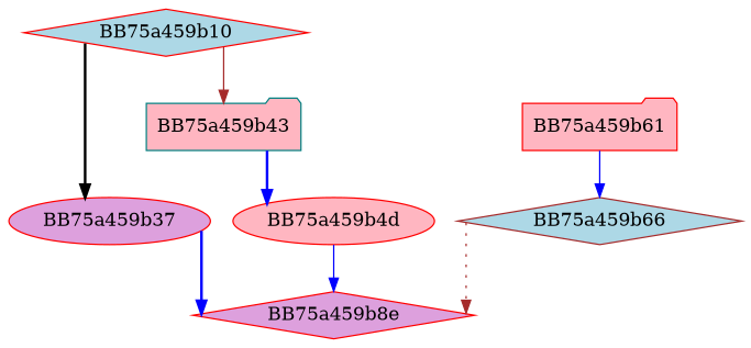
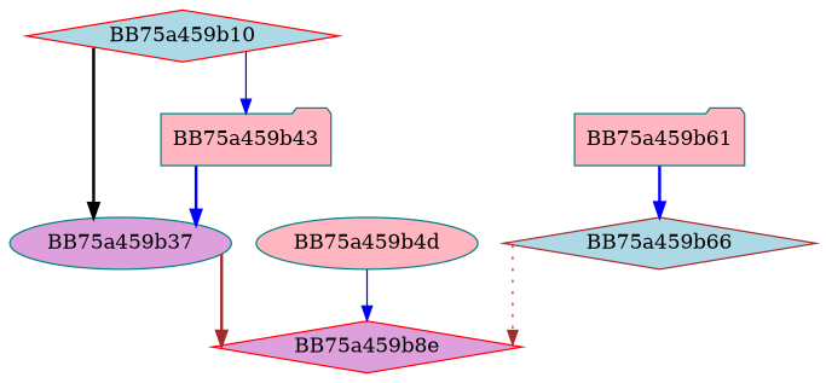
  digraph {
    splines=ortho
    node [color=red fillcolor=lightpink shape=diamond style=filled]
    edge [color=brown style=bold]
    BB75a459b10 [fillcolor=lightblue]
    BB75a459b43 [color=teal shape=folder]
-   BB75a459b37 [fillcolor=plum shape=ellipse]
-   BB75a459b4d [shape=ellipse]
+   BB75a459b37 [color=teal fillcolor=plum shape=ellipse]
+   BB75a459b4d [color=teal shape=ellipse]
    BB75a459b8e [fillcolor=plum]
    BB75a459b66 [color=brown fillcolor=lightblue]
-   BB75a459b61 [shape=folder]
-   BB75a459b10 -> BB75a459b43 [style=solid]
+   BB75a459b61 [color=teal shape=folder]
+   BB75a459b10 -> BB75a459b43 [color=blue style=solid]
    BB75a459b10 -> BB75a459b37 [color=black]
-   BB75a459b43 -> BB75a459b4d [color=blue]
-   BB75a459b37 -> BB75a459b8e [color=blue]
+   BB75a459b43 -> BB75a459b37 [color=blue]
+   BB75a459b37 -> BB75a459b8e
    BB75a459b4d -> BB75a459b8e [color=blue style=solid]
    BB75a459b66 -> BB75a459b8e [style=dotted]
-   BB75a459b61 -> BB75a459b66 [color=blue style=solid]
+   BB75a459b61 -> BB75a459b66 [color=blue]
  }
